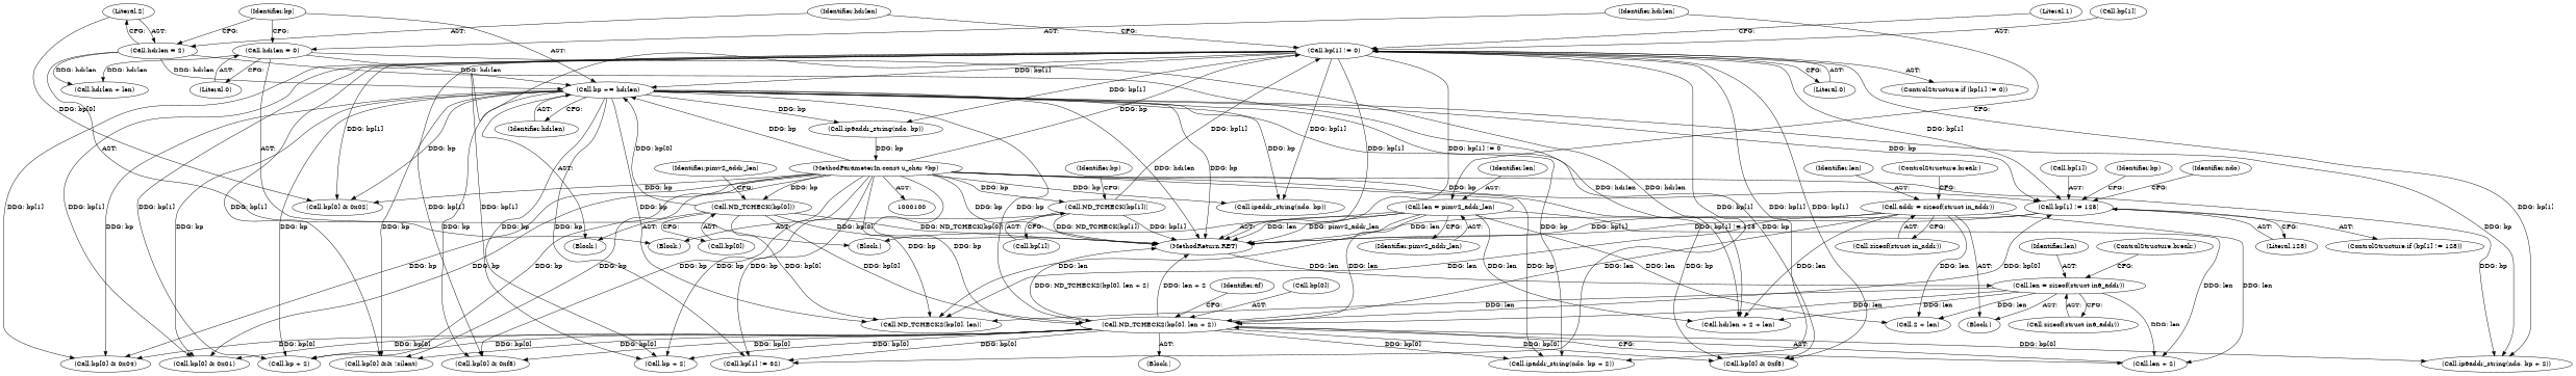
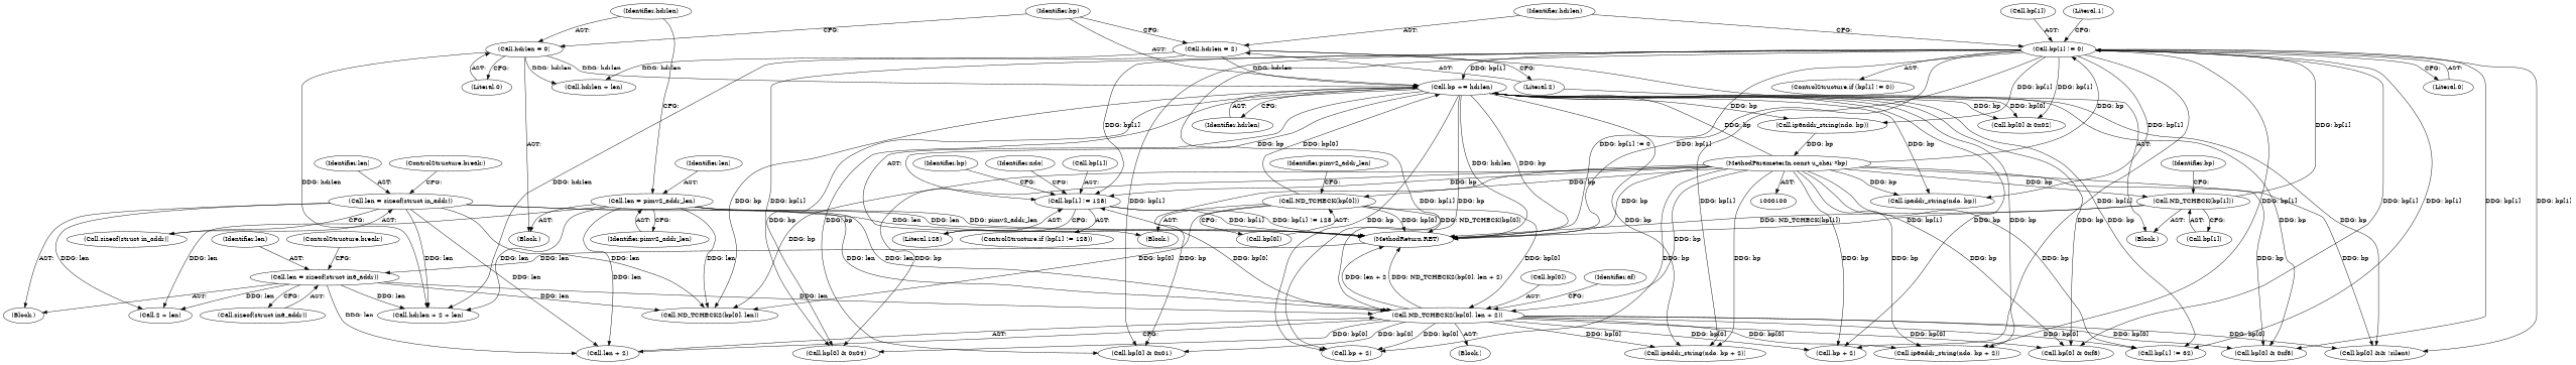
  digraph {
    n1 [label="(Call,bp[1] != 128)"]
    n2 [label="(Literal,128)"]
    n3 [label="(MethodReturn,RET)"]
    n4 [label="(ControlStructure,if (bp[1] != 128))"]
    n5 [label="(Call,len = sizeof(struct in6_addr))"]
    n6 [label="(Call,bp[1] != 0)"]
    n7 [label="(Call,bp += hdrlen)"]
    n8 [label="(Call,bp[1] != 32)"]
    n9 [label="(Call,ipaddr_string(ndo, bp + 2))"]
    n10 [label="(Call,bp[0] & 0xf8)"]
    n11 [label="(Call,ip6addr_string(ndo, bp + 2))"]
    n12 [label="(Call,bp[0] && !silent)"]
    n13 [label="(Literal,0)"]
    n14 [label="(Call,bp[0] & 0xf8)"]
    n15 [label="(ControlStructure,if (bp[1] != 0))"]
    n16 [label="(Call,ipaddr_string(ndo, bp))"]
    n17 [label="(Call,bp + 2)"]
    n18 [label="(Call,ip6addr_string(ndo, bp))"]
    n19 [label="(Call,bp[0] & 0x04)"]
    n20 [label="(Call,bp[0] & 0x01)"]
    n21 [label="(Call,bp[0] & 0x02)"]
    n22 [label="(Call,bp + 2)"]
    n23 [label="(Call,ND_TCHECK2(bp[0], len + 2))"]
    n24 [label="(Call,ND_TCHECK2(bp[0], len))"]
    n25 [label="(Identifier,hdrlen)"]
    n26 [label="(Block,)"]
    n27 [label="(MethodParameterIn,const u_char *bp)"]
    n28 [label="(Call,ND_TCHECK(bp[1]))"]
    n29 [label="(Block,)"]
    n30 [label="(Call,bp[1])"]
    n31 [label="(Call,ND_TCHECK(bp[0]))"]
    1000100
    n33 [label="(Call,bp[0])"]
    n34 [label="(Block,)"]
    n35 [label="(Call,len + 2)"]
    n36 [label="(Call,hdrlen = 2)"]
    n37 [label="(Literal,2)"]
    n38 [label="(Call,hdrlen + len)"]
    n39 [label="(Call,hdrlen + 2 + len)"]
    n40 [label="(Call,hdrlen = 0)"]
    n41 [label="(Block,)"]
    n42 [label="(Literal,0)"]
    n43 [label="(Call,len = pimv2_addr_len)"]
    n44 [label="(Call,2 + len)"]
    n45 [label="(Identifier,pimv2_addr_len)"]
-   n46 [label="(Call,addr = sizeof(struct in_addr))"]
+   n46 [label="(Call,len = sizeof(struct in_addr))"]
    n47 [label="(Block,)"]
    n48 [label="(Call,sizeof(struct in_addr))"]
    n49 [label="(Call,sizeof(struct in6_addr))"]
    n50 [label="(Identifier,hdrlen)"]
    n51 [label="(Identifier,hdrlen)"]
    n52 [label="(Call,bp[1])"]
    n53 [label="(Identifier,af)"]
    n54 [label="(Call,bp[0])"]
    n55 [label="(Identifier,len)"]
    n56 [label="(ControlStructure,break;)"]
    n57 [label="(Call,bp[1])"]
    n58 [label="(Identifier,bp)"]
    n59 [label="(Identifier,pimv2_addr_len)"]
    n60 [label="(ControlStructure,break;)"]
    n61 [label="(Literal,1)"]
    n62 [label="(Identifier,ndo)"]
    n63 [label="(Identifier,len)"]
    n64 [label="(Identifier,len)"]
    n65 [label="(Identifier,bp)"]
    n66 [label="(Identifier,bp)"]
    n1 -> n2 [label="CFG: "]
    n1 -> n3 [label="DDG: bp[1]"]
    n1 -> n3 [label="DDG: bp[1] != 128"]
    n1 -> n4 [label="AST: "]
    n2 -> n1 [label="AST: "]
    n3 -> n5 [label="DDG: len"]
    n5 -> n23 [label="DDG: len"]
    n5 -> n24 [label="DDG: len"]
    n5 -> n35 [label="DDG: len"]
    n5 -> n39 [label="DDG: len"]
    n5 -> n44 [label="DDG: len"]
    n5 -> n47 [label="AST: "]
    n5 -> n49 [label="CFG: "]
    n6 -> n1 [label="DDG: bp[1]"]
    n6 -> n3 [label="DDG: bp[1]"]
    n6 -> n3 [label="DDG: bp[1] != 0"]
    n6 -> n7 [label="DDG: bp[1]"]
    n6 -> n8 [label="DDG: bp[1]"]
    n6 -> n9 [label="DDG: bp[1]"]
    n6 -> n10 [label="DDG: bp[1]"]
    n6 -> n11 [label="DDG: bp[1]"]
    n6 -> n12 [label="DDG: bp[1]"]
    n6 -> n13 [label="CFG: "]
    n6 -> n14 [label="DDG: bp[1]"]
    n6 -> n15 [label="AST: "]
    n6 -> n16 [label="DDG: bp[1]"]
    n6 -> n17 [label="DDG: bp[1]"]
    n6 -> n18 [label="DDG: bp[1]"]
    n6 -> n19 [label="DDG: bp[1]"]
    n6 -> n20 [label="DDG: bp[1]"]
    n6 -> n21 [label="DDG: bp[1]"]
    n6 -> n22 [label="DDG: bp[1]"]
    n7 -> n1 [label="DDG: bp"]
    n7 -> n3 [label="DDG: bp"]
    n7 -> n3 [label="DDG: hdrlen"]
    n7 -> n8 [label="DDG: bp"]
    n7 -> n9 [label="DDG: bp"]
    n7 -> n10 [label="DDG: bp"]
    n7 -> n11 [label="DDG: bp"]
    n7 -> n12 [label="DDG: bp"]
    n7 -> n14 [label="DDG: bp"]
    n7 -> n16 [label="DDG: bp"]
    n7 -> n17 [label="DDG: bp"]
    n7 -> n18 [label="DDG: bp"]
    n7 -> n19 [label="DDG: bp"]
    n7 -> n20 [label="DDG: bp"]
    n7 -> n21 [label="DDG: bp"]
    n7 -> n22 [label="DDG: bp"]
    n7 -> n23 [label="DDG: bp"]
    n7 -> n24 [label="DDG: bp"]
    n7 -> n25 [label="CFG: "]
    n7 -> n26 [label="AST: "]
    n13 -> n6 [label="AST: "]
    n18 -> n27 [label="DDG: bp"]
    n23 -> n1 [label="DDG: bp[0]"]
    n23 -> n3 [label="DDG: ND_TCHECK2(bp[0], len + 2)"]
    n23 -> n3 [label="DDG: len + 2"]
    n23 -> n8 [label="DDG: bp[0]"]
    n23 -> n9 [label="DDG: bp[0]"]
    n23 -> n10 [label="DDG: bp[0]"]
    n23 -> n11 [label="DDG: bp[0]"]
    n23 -> n12 [label="DDG: bp[0]"]
    n23 -> n14 [label="DDG: bp[0]"]
    n23 -> n17 [label="DDG: bp[0]"]
    n23 -> n19 [label="DDG: bp[0]"]
    n23 -> n20 [label="DDG: bp[0]"]
    n23 -> n22 [label="DDG: bp[0]"]
    n23 -> n34 [label="AST: "]
    n23 -> n35 [label="CFG: "]
    n25 -> n7 [label="AST: "]
    n27 -> n1 [label="DDG: bp"]
    n27 -> n3 [label="DDG: bp"]
    n27 -> n6 [label="DDG: bp"]
    n27 -> n7 [label="DDG: bp"]
    n27 -> n8 [label="DDG: bp"]
    n27 -> n9 [label="DDG: bp"]
    n27 -> n10 [label="DDG: bp"]
    n27 -> n11 [label="DDG: bp"]
    n27 -> n12 [label="DDG: bp"]
    n27 -> n14 [label="DDG: bp"]
    n27 -> n16 [label="DDG: bp"]
    n27 -> n17 [label="DDG: bp"]
    n27 -> n19 [label="DDG: bp"]
    n27 -> n20 [label="DDG: bp"]
-   n27 -> n21 [label="DDG: bp"]
    n27 -> n22 [label="DDG: bp"]
    n27 -> n23 [label="DDG: bp"]
    n27 -> n24 [label="DDG: bp"]
    n27 -> n28 [label="DDG: bp"]
    n27 -> n31 [label="DDG: bp"]
    n27 -> 1000100 [label="AST: "]
    n28 -> n3 [label="DDG: ND_TCHECK(bp[1])"]
    n28 -> n3 [label="DDG: bp[1]"]
    n28 -> n6 [label="DDG: bp[1]"]
    n28 -> n29 [label="AST: "]
    n28 -> n30 [label="CFG: "]
    n30 -> n28 [label="AST: "]
    n31 -> n3 [label="DDG: bp[0]"]
    n31 -> n3 [label="DDG: ND_TCHECK(bp[0])"]
    n31 -> n7 [label="DDG: bp[0]"]
    n31 -> n23 [label="DDG: bp[0]"]
    n31 -> n24 [label="DDG: bp[0]"]
    n31 -> n26 [label="AST: "]
    n31 -> n33 [label="CFG: "]
    n33 -> n31 [label="AST: "]
    n35 -> n23 [label="AST: "]
    n36 -> n7 [label="DDG: hdrlen"]
    n36 -> n29 [label="AST: "]
    n36 -> n37 [label="CFG: "]
    n36 -> n38 [label="DDG: hdrlen"]
    n36 -> n39 [label="DDG: hdrlen"]
    n37 -> n21 [label="DDG: bp[0]"]
    n37 -> n36 [label="AST: "]
    n40 -> n7 [label="DDG: hdrlen"]
    n40 -> n38 [label="DDG: hdrlen"]
    n40 -> n39 [label="DDG: hdrlen"]
    n40 -> n41 [label="AST: "]
    n40 -> n42 [label="CFG: "]
    n42 -> n40 [label="AST: "]
    n43 -> n3 [label="DDG: pimv2_addr_len"]
    n43 -> n3 [label="DDG: len"]
    n43 -> n23 [label="DDG: len"]
    n43 -> n24 [label="DDG: len"]
    n43 -> n35 [label="DDG: len"]
    n43 -> n39 [label="DDG: len"]
    n43 -> n41 [label="AST: "]
    n43 -> n44 [label="DDG: len"]
    n43 -> n45 [label="CFG: "]
    n45 -> n43 [label="AST: "]
    n46 -> n3 [label="DDG: len"]
    n46 -> n23 [label="DDG: len"]
    n46 -> n24 [label="DDG: len"]
    n46 -> n35 [label="DDG: len"]
    n46 -> n39 [label="DDG: len"]
    n46 -> n44 [label="DDG: len"]
    n46 -> n47 [label="AST: "]
    n46 -> n48 [label="CFG: "]
    n48 -> n46 [label="AST: "]
    n49 -> n5 [label="AST: "]
    n50 -> n6 [label="CFG: "]
    n50 -> n36 [label="AST: "]
    n51 -> n40 [label="AST: "]
    n51 -> n43 [label="CFG: "]
    n52 -> n6 [label="AST: "]
    n53 -> n23 [label="CFG: "]
    n54 -> n23 [label="AST: "]
    n55 -> n5 [label="AST: "]
    n56 -> n46 [label="CFG: "]
    n57 -> n1 [label="AST: "]
    n58 -> n1 [label="CFG: "]
    n59 -> n31 [label="CFG: "]
    n60 -> n5 [label="CFG: "]
    n61 -> n6 [label="CFG: "]
    n62 -> n1 [label="CFG: "]
    n63 -> n46 [label="AST: "]
    n64 -> n43 [label="AST: "]
    n65 -> n28 [label="CFG: "]
    n66 -> n7 [label="AST: "]
    n66 -> n36 [label="CFG: "]
    n66 -> n40 [label="CFG: "]
  }
